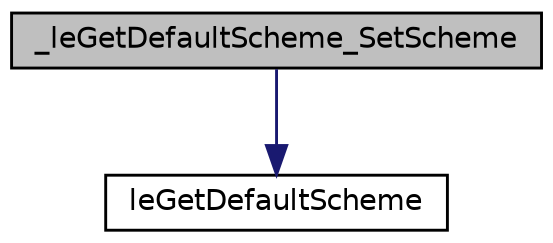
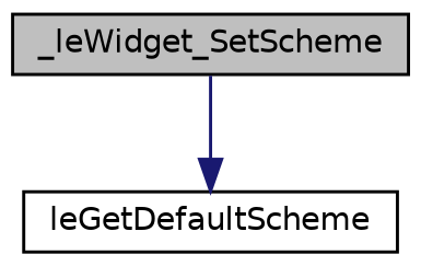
  digraph {
    rankdir=TB
    node [color=black fontname=Helvetica fontsize=10 shape=record style=filled]
-   n1 [fillcolor=grey75 fontcolor=black height=0.2 label=_leGetDefaultScheme_SetScheme width=0.4]
+   n1 [fillcolor=grey75 fontcolor=black height=0.2 label=_leWidget_SetScheme width=0.4]
    n2 [fillcolor=white height=0.2 label=leGetDefaultScheme width=0.4]
    n1 -> n2 [color=midnightblue fontname=Helvetica fontsize=10 labelfontname=Helvetica labelfontsize=10 style=solid]
  }
